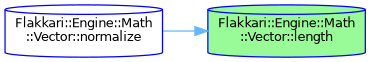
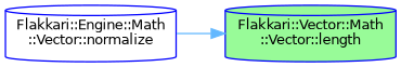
  digraph {
    rankdir=LR
    node [color=blue fontname=Helvetica fontsize=10 shape=cylinder style=filled]
    n1 [fillcolor=white fontcolor=black height=0.2 label="Flakkari::Engine::Math\l::Vector::normalize" width=0.4]
-   n2 [fillcolor=palegreen height=0.2 label="Flakkari::Engine::Math\l::Vector::length" width=0.4]
+   n2 [fillcolor=palegreen height=0.2 label="Flakkari::Vector::Math\l::Vector::length" width=0.4]
    n1 -> n2 [color=steelblue1 fontname=Helvetica fontsize=10 labelfontname=Helvetica labelfontsize=10 style=solid]
  }
